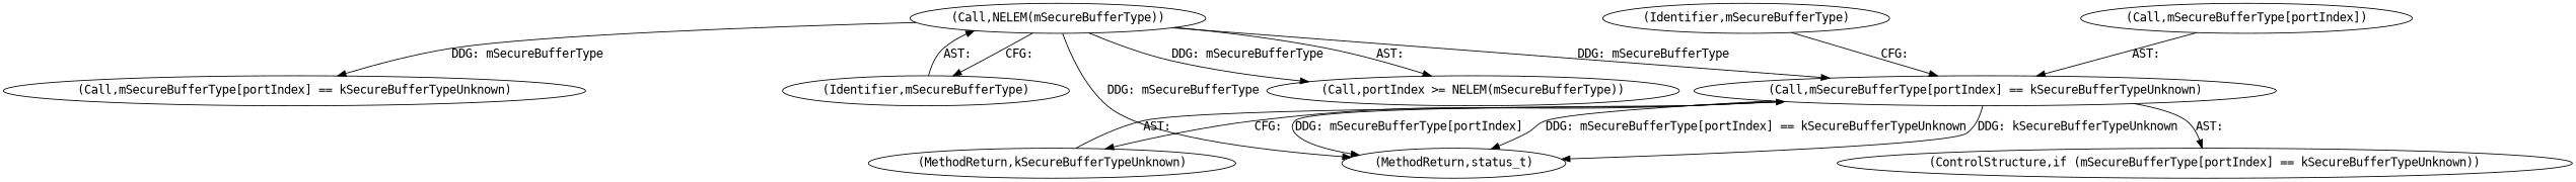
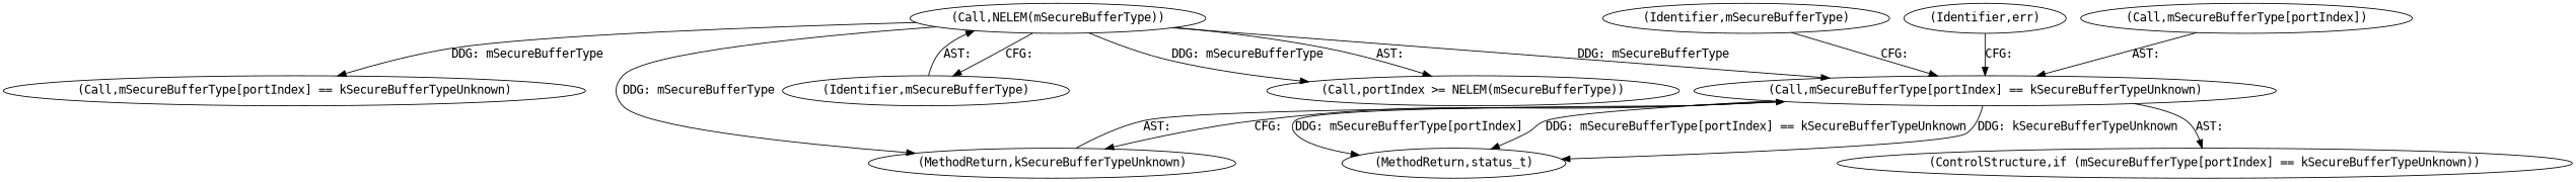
  digraph {
    fontname="DejaVu Sans Mono"
    node [fontname="DejaVu Sans Mono"]
    edge [fontname="DejaVu Sans Mono"]
    n1 [label="(Call,mSecureBufferType[portIndex] == kSecureBufferTypeUnknown)"]
    n2 [label="(ControlStructure,if (mSecureBufferType[portIndex] == kSecureBufferTypeUnknown))"]
    n3 [label="(MethodReturn,kSecureBufferTypeUnknown)"]
    n4 [label="(MethodReturn,status_t)"]
    n5 [label="(Call,NELEM(mSecureBufferType))"]
    n6 [label="(Identifier,mSecureBufferType)"]
    n7 [label="(Call,portIndex >= NELEM(mSecureBufferType))"]
    n8 [label="(Call,mSecureBufferType[portIndex] == kSecureBufferTypeUnknown)"]
+   n9 [label="(Identifier,err)"]
    n10 [label="(Call,mSecureBufferType[portIndex])"]
    n11 [label="(Identifier,mSecureBufferType)"]
    n1 -> n2 [label="AST: "]
    n1 -> n3 [label="CFG: "]
    n1 -> n4 [label="DDG: mSecureBufferType[portIndex] == kSecureBufferTypeUnknown"]
    n1 -> n4 [label="DDG: kSecureBufferTypeUnknown"]
    n1 -> n4 [label="DDG: mSecureBufferType[portIndex]"]
    n3 -> n1 [label="AST: "]
    n5 -> n1 [label="DDG: mSecureBufferType"]
-   n5 -> n4 [label="DDG: mSecureBufferType"]
+   n5 -> n3 [label="DDG: mSecureBufferType"]
    n5 -> n6 [label="CFG: "]
    n5 -> n7 [label="AST: "]
    n5 -> n7 [label="DDG: mSecureBufferType"]
    n5 -> n8 [label="DDG: mSecureBufferType"]
    n6 -> n5 [label="AST: "]
+   n9 -> n1 [label="CFG: "]
    n10 -> n1 [label="AST: "]
    n11 -> n1 [label="CFG: "]
  }
